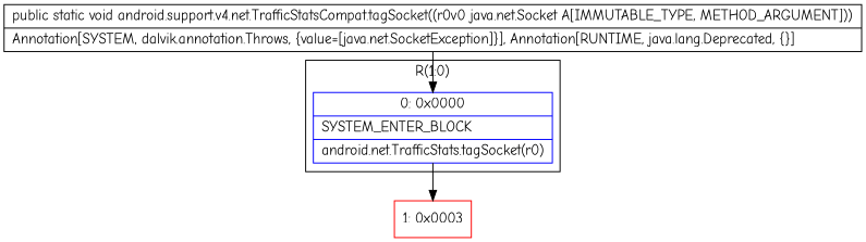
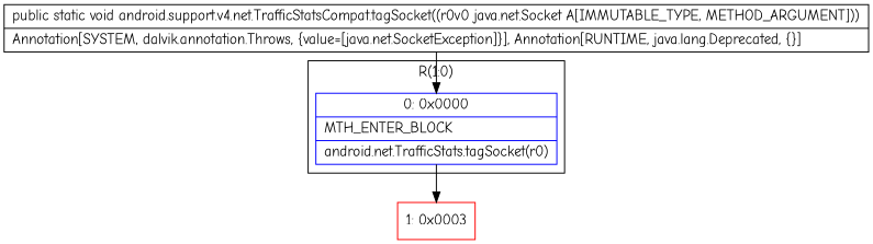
  digraph {
    fontname="Comic Neue"
    node [shape=record fontname="Comic Neue"]
    edge [fontname="Comic Neue"]
-   n1 [color=blue label="{0\:\ 0x0000|SYSTEM_ENTER_BLOCK\l|android.net.TrafficStats.tagSocket(r0)\l}"]
+   n1 [color=blue label="{0\:\ 0x0000|MTH_ENTER_BLOCK\l|android.net.TrafficStats.tagSocket(r0)\l}"]
    n2 [color=red label="{1\:\ 0x0003}"]
    n3 [label="{public static void android.support.v4.net.TrafficStatsCompat.tagSocket((r0v0 java.net.Socket A[IMMUTABLE_TYPE, METHOD_ARGUMENT]))  | Annotation[SYSTEM, dalvik.annotation.Throws, \{value=[java.net.SocketException]\}], Annotation[RUNTIME, java.lang.Deprecated, \{\}]\l}"]
    subgraph cluster_1 {
      label="R(1:0)"
      n1
    }
    n1 -> n2
    n3 -> n1
  }
